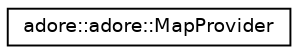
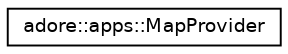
  digraph {
    rankdir=LR
-   n1 [color=black fillcolor=white fontname=Helvetica fontsize=10 height=0.2 label="adore::adore::MapProvider" shape=record style=filled width=0.4]
+   n1 [color=black fillcolor=white fontname=Helvetica fontsize=10 height=0.2 label="adore::apps::MapProvider" shape=record style=filled width=0.4]
  }
